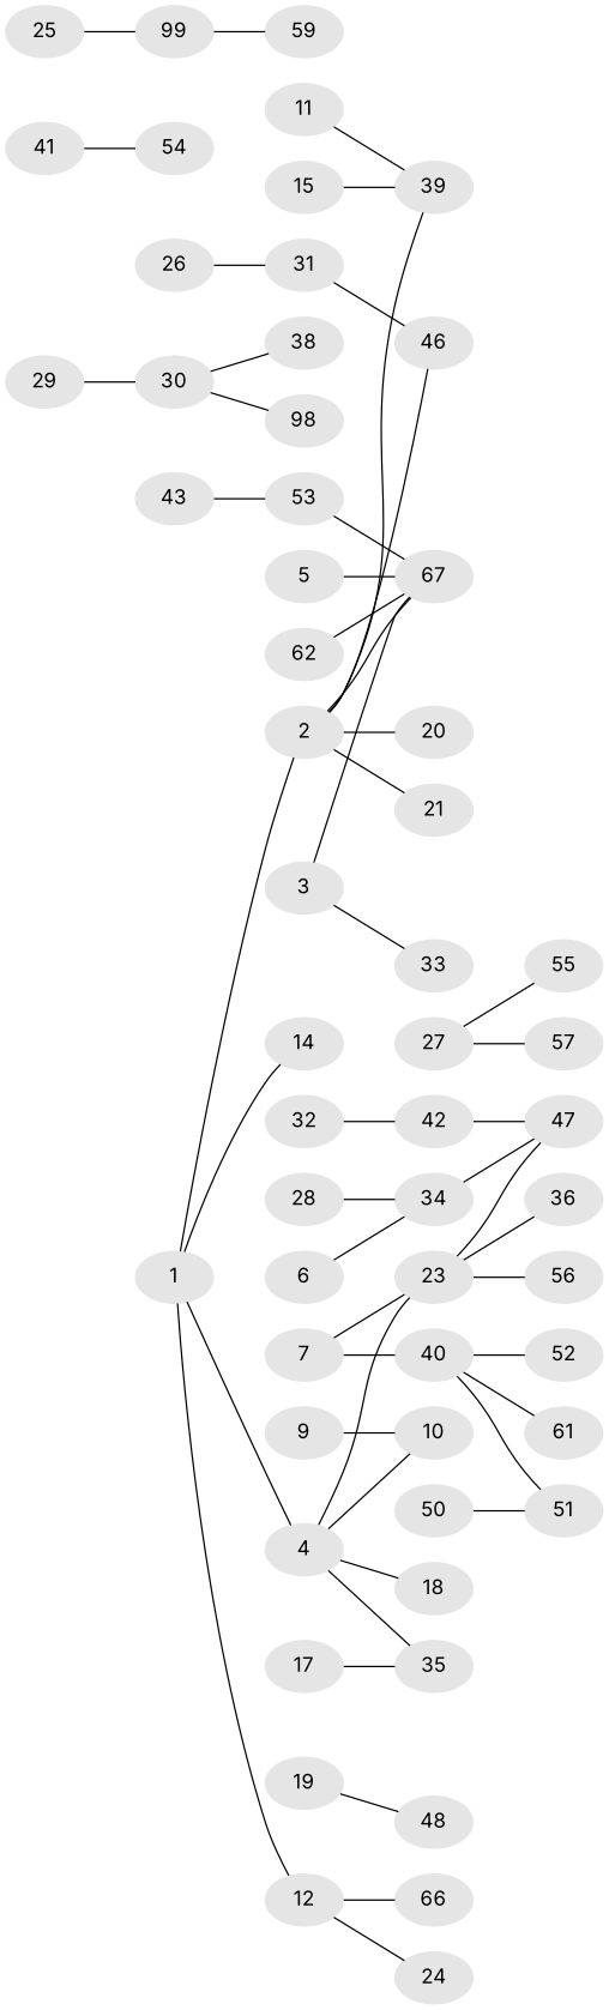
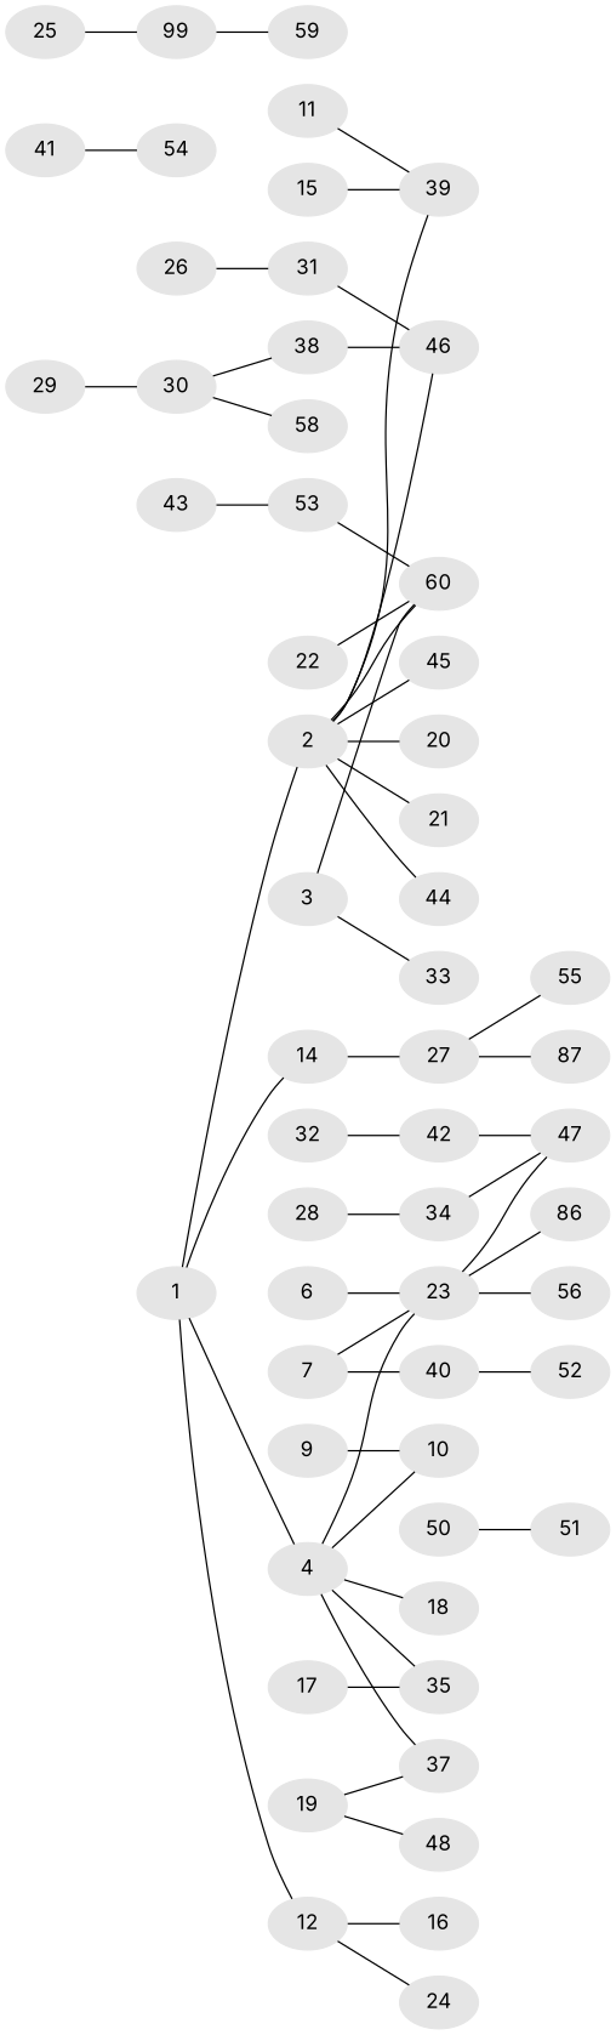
  graph {
    fontname=Inter
    rankdir=LR
    node [color=gray90 fontname=Inter style=filled]
    edge [fontname=Inter weight=1.0]
    1
    2
    4
    12
    14
    20
    21
    39
+   44
+   45
    46
-   60 [label=67]
+   60
    10
    18
    23
    35
-   16 [label=66]
+   37
+   16
    24
    27
    3
    33
-   36
+   36 [label=86]
    47
    56
    40
    51
    52
-   61
-   5
    6
    7
    9
    41
    54
    11
    55
-   57
+   57 [label=87]
    15
    17
    19
    48
-   22 [label=62]
+   22
    n44 [label=99]
    25
    59
    26
    31
    28
    34
    29
    30
    38
-   58 [label=98]
+   58
    32
    42
    43
    53
    50
    1 -- 2
    1 -- 4
    1 -- 12
    1 -- 14
    2 -- 20
    2 -- 21
    2 -- 39
+   2 -- 44
+   2 -- 45
    2 -- 46
    2 -- 60
    4 -- 10
    4 -- 18
    4 -- 23
    4 -- 35
+   4 -- 37
    12 -- 16
    12 -- 24
+   14 -- 27
    23 -- 36
    23 -- 47
    23 -- 56
    27 -- 55
    27 -- 57
    3 -- 60
    3 -- 33
-   40 -- 51
    40 -- 52
-   40 -- 61
-   5 -- 60
-   6 -- 34
+   6 -- 23
    7 -- 23
    7 -- 40
    9 -- 10
    41 -- 54
    11 -- 39
    15 -- 39
    17 -- 35
+   19 -- 37
    19 -- 48
    22 -- 60
    n44 -- 59
    25 -- n44
    26 -- 31
    31 -- 46
    28 -- 34
    34 -- 47
    29 -- 30
    30 -- 38
    30 -- 58
+   38 -- 46
    32 -- 42
    42 -- 47
    43 -- 53
    53 -- 60
    50 -- 51
  }
